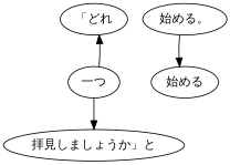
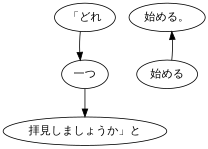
  digraph {
    n1 [label="「どれ"]
    n2 [label="一つ"]
    n3 [label="拝見しましょうか」と"]
    n4 [label="始める。"]
    n5 [label="始める"]
-   n2 -> n1
+   n1 -> n2
    n2 -> n3
-   n4 -> n5
+   n5 -> n4
  }
